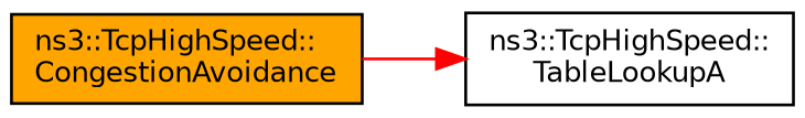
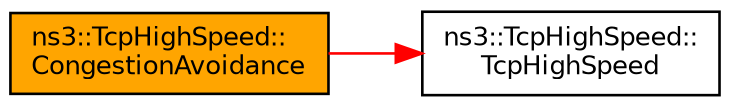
  digraph {
    rankdir=RL
    node [color=black fontname=Helvetica fontsize=10 shape=record style=filled]
-   n1 [fillcolor=white fontcolor=black height=0.2 label="ns3::TcpHighSpeed::\lTableLookupA" width=0.4]
+   n1 [fillcolor=white fontcolor=black height=0.2 label="ns3::TcpHighSpeed::\lTcpHighSpeed" width=0.4]
    n2 [fillcolor=orange height=0.2 label="ns3::TcpHighSpeed::\lCongestionAvoidance" width=0.4]
    n1 -> n2 [color=red dir=back fontname=Helvetica fontsize=10 labelfontname=Helvetica labelfontsize=10 style=solid]
  }
